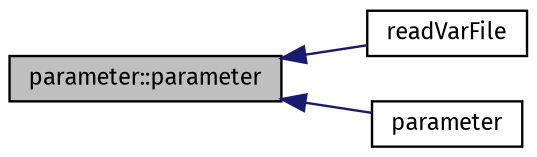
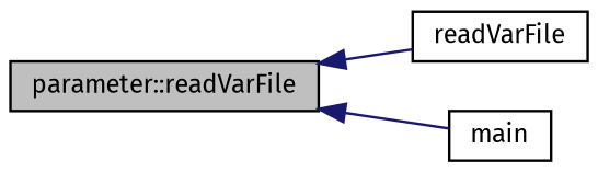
  digraph {
    fontname="Fira Sans"
    rankdir=LR
    node [color=black fillcolor=white fontname="Fira Sans" fontsize=10 shape=record style=filled]
    edge [color=midnightblue dir=back fontname="Fira Sans" fontsize=10 labelfontname=Helvetica labelfontsize=10 style=solid]
-   n1 [fillcolor=grey75 fontcolor=black height=0.2 label="parameter::parameter" width=0.4]
+   n1 [fillcolor=grey75 fontcolor=black height=0.2 label="parameter::readVarFile" width=0.4]
    n2 [height=0.2 label=readVarFile width=0.4]
-   n3 [height=0.2 label=parameter width=0.4]
+   n3 [height=0.2 label=main width=0.4]
    n1 -> n2
    n1 -> n3
  }
